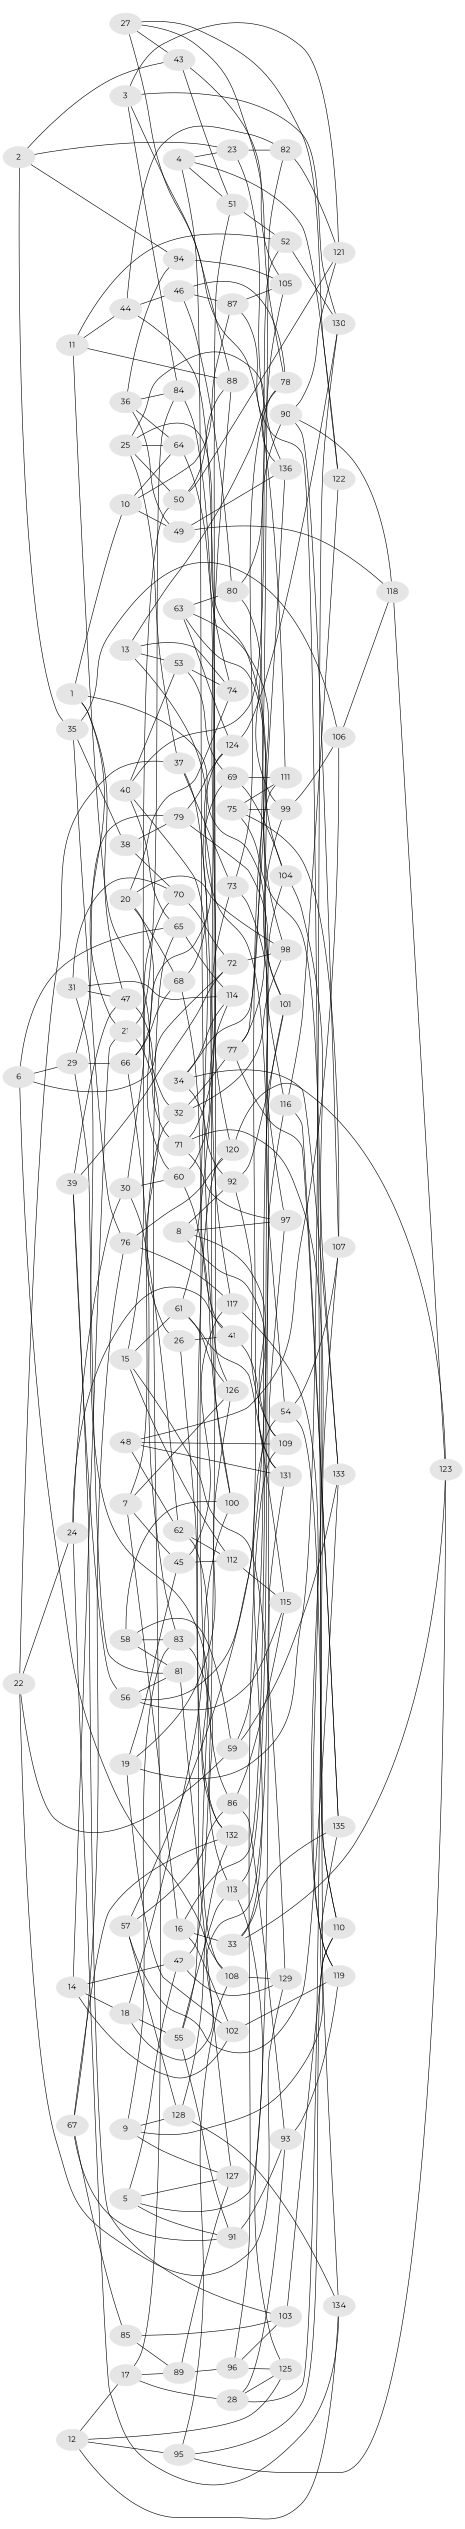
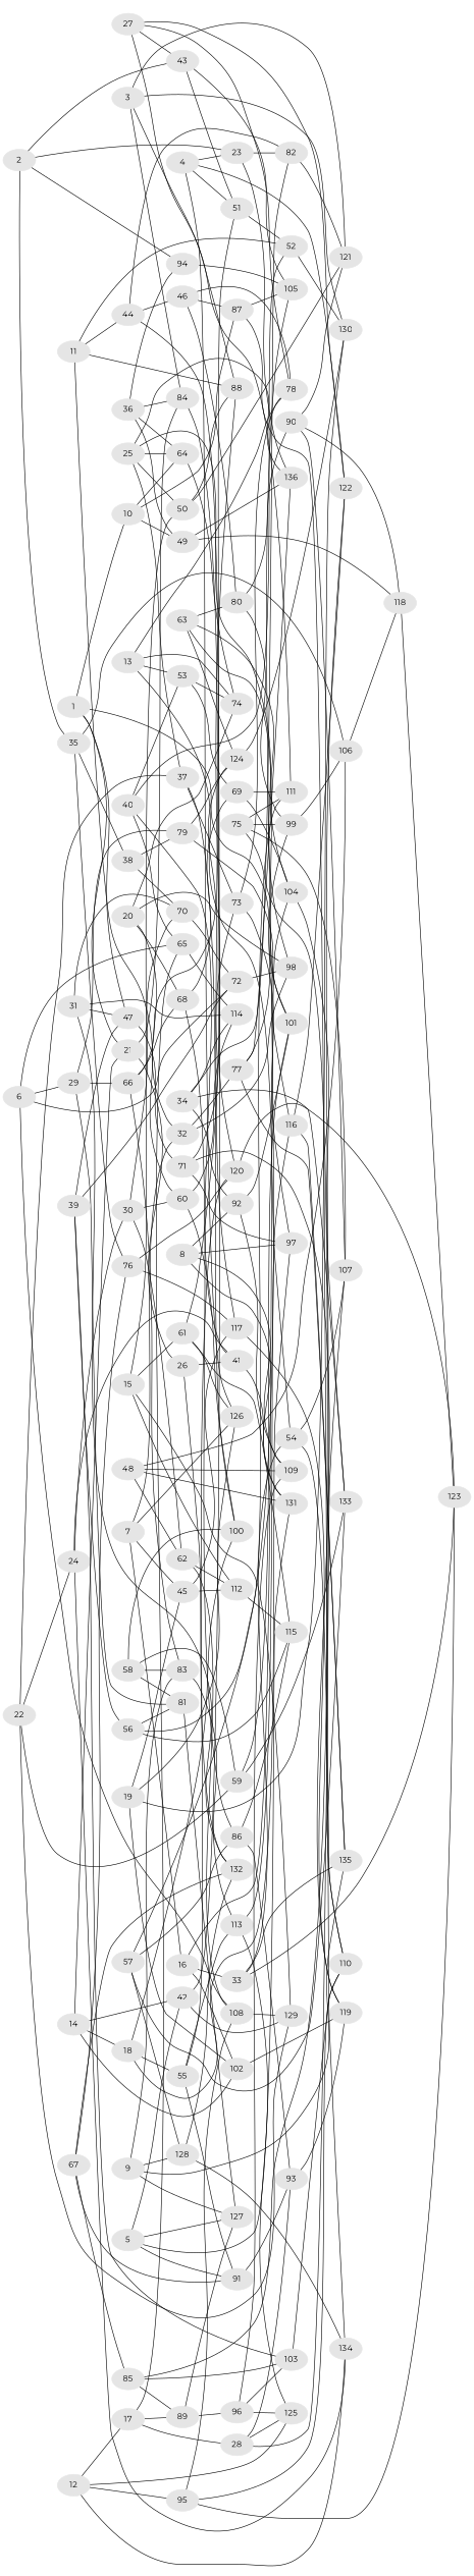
  graph {
    fontname=Montserrat
    rankdir=LR
    node [color=gray90 fontname=Montserrat style=filled]
    edge [fontname=Montserrat]
    1
    10
    21
    47
    101
    49
    64
    87
    84
    26
    71
    2
    23
    35
    43
    94
    82
    136
    38
    76
    106
    51
    105
    3
    111
    121
    130
    117
    4
    122
    126
    52
    5
    42
    91
    127
    131
    129
    93
    6
    29
    65
    72
    108
    66
    79
    81
    114
    98
    7
    16
    32
    45
    102
    33
    104
    77
    112
    8
    92
    97
    109
    9
    83
    128
    135
    113
    134
    132
    118
    74
    110
    11
    44
    60
    88
    46
    120
    100
    12
    17
    95
    125
    28
    89
    123
    13
    53
    54
    78
    69
    107
    14
    18
    55
    119
    15
    50
    61
    115
    133
    96
    19
    20
    68
    86
    41
    22
    24
    37
    59
    30
    73
    62
    70
    25
    27
    124
    116
    31
    99
    34
    36
    39
    56
    103
    40
    80
    90
    48
    57
    58
    63
    67
    85
    75
    1 -- 10
    1 -- 21
    1 -- 47
    1 -- 101
    10 -- 49
    10 -- 64
    10 -- 87
    21 -- 84
    21 -- 26
    47 -- 71
    49 -- 136
    49 -- 118
    64 -- 74
    87 -- 105
    87 -- 110
    84 -- 117
    26 -- 132
    26 -- 41
    71 -- 97
    71 -- 119
    71 -- 73
    2 -- 23
    2 -- 35
    2 -- 43
    2 -- 94
    23 -- 82
    23 -- 136
    35 -- 38
    35 -- 76
    35 -- 106
    43 -- 51
    43 -- 105
    94 -- 105
    82 -- 121
    38 -- 79
    38 -- 70
    76 -- 117
    76 -- 120
    106 -- 118
    51 -- 52
    3 -- 84
    3 -- 111
    3 -- 121
    3 -- 130
    117 -- 119
    4 -- 23
    4 -- 51
    4 -- 122
    4 -- 126
    52 -- 130
    5 -- 42
    5 -- 91
    5 -- 127
    5 -- 131
    42 -- 51
    42 -- 129
    91 -- 93
    93 -- 119
    6 -- 29
    6 -- 65
    6 -- 72
    6 -- 108
    29 -- 66
    29 -- 79
    29 -- 81
    65 -- 114
    72 -- 98
    108 -- 129
    66 -- 83
    66 -- 68
    66 -- 124
    79 -- 124
    79 -- 116
    81 -- 127
    7 -- 126
    7 -- 16
    7 -- 32
    7 -- 45
    16 -- 102
    16 -- 33
    16 -- 104
    32 -- 98
    32 -- 77
    45 -- 117
    45 -- 112
    102 -- 119
    33 -- 135
    33 -- 123
    33 -- 54
    104 -- 133
    77 -- 136
    77 -- 135
    77 -- 99
    112 -- 115
    8 -- 131
    8 -- 92
    8 -- 97
    8 -- 109
    92 -- 101
    92 -- 109
    9 -- 127
    9 -- 83
    9 -- 128
    9 -- 135
    83 -- 113
    128 -- 134
    128 -- 132
    113 -- 125
    113 -- 116
    118 -- 123
    11 -- 52
    11 -- 44
    11 -- 60
    11 -- 88
    44 -- 82
    44 -- 46
    44 -- 120
    60 -- 114
    60 -- 100
    46 -- 87
    46 -- 78
    46 -- 80
    120 -- 123
    12 -- 134
    12 -- 17
    12 -- 95
    12 -- 125
    17 -- 65
    17 -- 28
    17 -- 89
    95 -- 108
    95 -- 110
    95 -- 123
    28 -- 93
    28 -- 125
    28 -- 107
    89 -- 127
    89 -- 96
    13 -- 74
    13 -- 53
    13 -- 54
    13 -- 78
    53 -- 74
    53 -- 69
    54 -- 134
    54 -- 107
    69 -- 111
    69 -- 104
    14 -- 21
    14 -- 42
    14 -- 102
    14 -- 18
    18 -- 97
    18 -- 100
    18 -- 55
    55 -- 91
    55 -- 113
    55 -- 120
    15 -- 129
    15 -- 112
    15 -- 50
    15 -- 61
    50 -- 121
    50 -- 88
    61 -- 126
    61 -- 88
    61 -- 115
    96 -- 109
    96 -- 125
    96 -- 103
    19 -- 130
    19 -- 126
    19 -- 45
    19 -- 102
    20 -- 98
    20 -- 32
    20 -- 74
    20 -- 68
    68 -- 69
    68 -- 86
    86 -- 93
    86 -- 115
    41 -- 131
    22 -- 129
    22 -- 24
    22 -- 37
    22 -- 59
    24 -- 134
    24 -- 41
    24 -- 30
    37 -- 100
    37 -- 73
    59 -- 101
    59 -- 133
    30 -- 60
    30 -- 62
    30 -- 70
    73 -- 97
    73 -- 78
    62 -- 108
    62 -- 112
    70 -- 72
    25 -- 64
    25 -- 136
    25 -- 98
    25 -- 50
    25 -- 37
    27 -- 43
    27 -- 122
    27 -- 88
    27 -- 78
    124 -- 130
    116 -- 122
    116 -- 135
    31 -- 47
    31 -- 114
    31 -- 132
    31 -- 70
    99 -- 106
    34 -- 82
    34 -- 114
    34 -- 92
    34 -- 133
    36 -- 49
    36 -- 64
    36 -- 84
    36 -- 94
    39 -- 47
    39 -- 72
    39 -- 56
    39 -- 103
    56 -- 111
    56 -- 81
    56 -- 115
    103 -- 110
    40 -- 52
    40 -- 65
    40 -- 53
    40 -- 41
    80 -- 99
    80 -- 90
    90 -- 121
    90 -- 118
    90 -- 107
    48 -- 106
    48 -- 131
    48 -- 109
    48 -- 62
    57 -- 105
    57 -- 128
    57 -- 133
    57 -- 86
    58 -- 81
    58 -- 83
    58 -- 100
    58 -- 59
    63 -- 101
    63 -- 104
    63 -- 124
    63 -- 80
    67 -- 76
    67 -- 91
    67 -- 132
    67 -- 85
+   85 -- 122
    85 -- 89
    85 -- 103
    75 -- 111
    75 -- 110
    75 -- 107
    75 -- 99
  }
